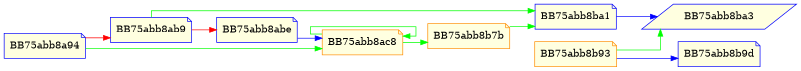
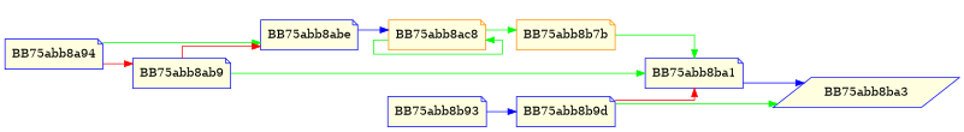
  digraph {
    rankdir=LR
    splines=ortho
    node [color=blue fillcolor=lightyellow shape=note style=filled]
    edge [color=green]
    BB75abb8a94
    BB75abb8abe
    BB75abb8ab9
    BB75abb8ac8 [color=darkorange]
    BB75abb8ba1
    BB75abb8b7b [color=darkorange]
    BB75abb8ba3 [shape=parallelogram]
-   BB75abb8b93 [color=darkorange]
+   BB75abb8b93
    BB75abb8b9d
-   BB75abb8a94 -> BB75abb8ac8
+   BB75abb8a94 -> BB75abb8abe
    BB75abb8a94 -> BB75abb8ab9 [color=red]
    BB75abb8abe -> BB75abb8ac8 [color=blue]
    BB75abb8ab9 -> BB75abb8abe [color=red]
    BB75abb8ab9 -> BB75abb8ba1
    BB75abb8ac8 -> BB75abb8ac8
    BB75abb8ac8 -> BB75abb8b7b
    BB75abb8ba1 -> BB75abb8ba3 [color=blue]
    BB75abb8b7b -> BB75abb8ba1
    BB75abb8b93 -> BB75abb8b9d [color=blue]
-   BB75abb8b93 -> BB75abb8ba3
+   BB75abb8b9d -> BB75abb8ba1 [color=red]
+   BB75abb8b9d -> BB75abb8ba3
  }
